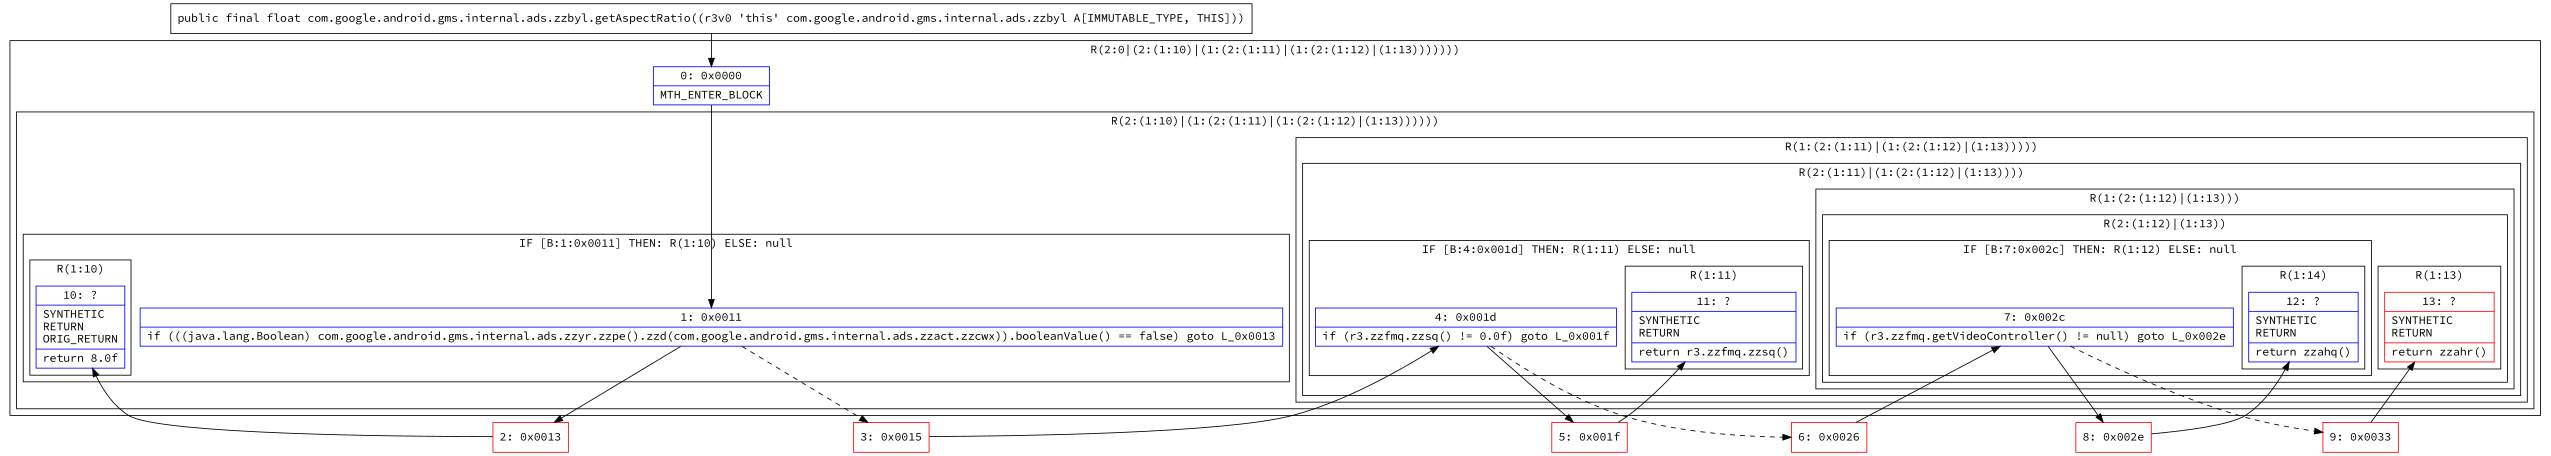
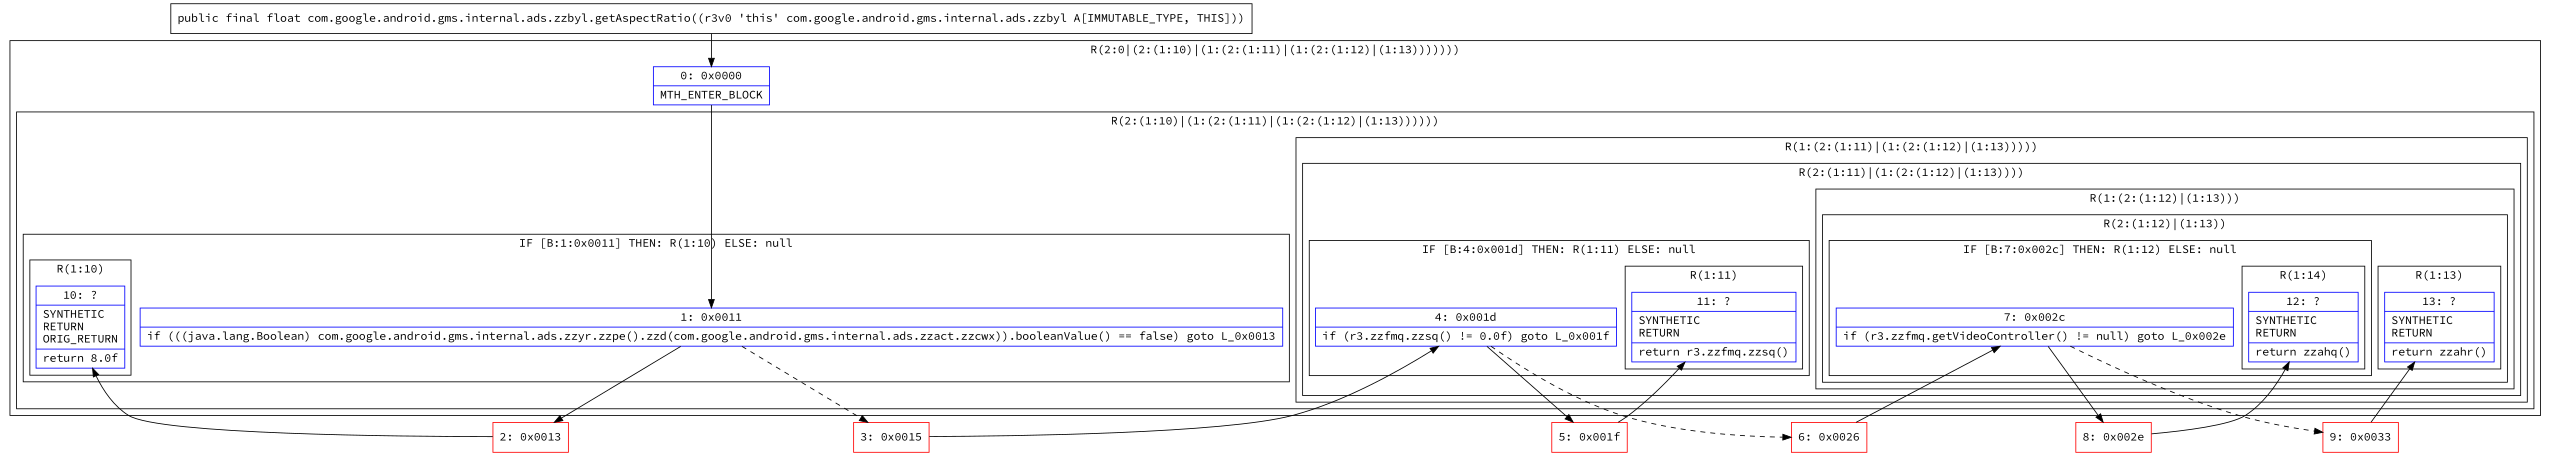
  digraph {
    fontname="Source Code Pro"
    node [color=blue fontname="Source Code Pro" shape=record]
    edge [fontname="Source Code Pro"]
    n1 [label="{10\:\ ?|SYNTHETIC\lRETURN\lORIG_RETURN\l|return 8.0f\l}"]
    n2 [label="{1\:\ 0x0011|if (((java.lang.Boolean) com.google.android.gms.internal.ads.zzyr.zzpe().zzd(com.google.android.gms.internal.ads.zzact.zzcwx)).booleanValue() == false) goto L_0x0013\l}"]
    n3 [label="{11\:\ ?|SYNTHETIC\lRETURN\l|return r3.zzfmq.zzsq()\l}"]
    n4 [label="{4\:\ 0x001d|if (r3.zzfmq.zzsq() != 0.0f) goto L_0x001f\l}"]
    n5 [label="{12\:\ ?|SYNTHETIC\lRETURN\l|return zzahq()\l}"]
    n6 [label="{7\:\ 0x002c|if (r3.zzfmq.getVideoController() != null) goto L_0x002e\l}"]
-   n7 [color=red label="{13\:\ ?|SYNTHETIC\lRETURN\l|return zzahr()\l}"]
+   n7 [label="{13\:\ ?|SYNTHETIC\lRETURN\l|return zzahr()\l}"]
    n8 [label="{0\:\ 0x0000|MTH_ENTER_BLOCK\l}"]
    n9 [color=red label="{2\:\ 0x0013}"]
    n10 [color=red label="{3\:\ 0x0015}"]
    n11 [color=red label="{5\:\ 0x001f}"]
    n12 [color=red label="{6\:\ 0x0026}"]
    n13 [color=red label="{8\:\ 0x002e}"]
    n14 [color=red label="{9\:\ 0x0033}"]
    n15 [label="{public final float com.google.android.gms.internal.ads.zzbyl.getAspectRatio((r3v0 'this' com.google.android.gms.internal.ads.zzbyl A[IMMUTABLE_TYPE, THIS])) }" color=""]
    subgraph cluster_1 {
      label="R(2:0|(2:(1:10)|(1:(2:(1:11)|(1:(2:(1:12)|(1:13)))))))"
      n8
      subgraph cluster_2 {
        label="R(2:(1:10)|(1:(2:(1:11)|(1:(2:(1:12)|(1:13))))))"
        subgraph cluster_3 {
          label="IF [B:1:0x0011] THEN: R(1:10) ELSE: null"
          n2
          subgraph cluster_4 {
            label="R(1:10)"
            n1
          }
        }
        subgraph cluster_5 {
          label="R(1:(2:(1:11)|(1:(2:(1:12)|(1:13)))))"
          subgraph cluster_6 {
            label="R(2:(1:11)|(1:(2:(1:12)|(1:13))))"
            subgraph cluster_7 {
              label="IF [B:4:0x001d] THEN: R(1:11) ELSE: null"
              n4
              subgraph cluster_8 {
                label="R(1:11)"
                n3
              }
            }
            subgraph cluster_9 {
              label="R(1:(2:(1:12)|(1:13)))"
              subgraph cluster_10 {
                label="R(2:(1:12)|(1:13))"
                subgraph cluster_11 {
                  label="IF [B:7:0x002c] THEN: R(1:12) ELSE: null"
                  n6
                  subgraph cluster_12 {
                    label="R(1:14)"
                    n5
                  }
                }
                subgraph cluster_13 {
                  label="R(1:13)"
                  n7
                }
              }
            }
          }
        }
      }
    }
    n2 -> n9
    n2 -> n10 [style=dashed]
    n4 -> n11
    n4 -> n12 [style=dashed]
    n6 -> n13
    n6 -> n14 [style=dashed]
    n8 -> n2
    n9 -> n1
    n10 -> n4
    n11 -> n3
    n12 -> n6
    n13 -> n5
    n14 -> n7
    n15 -> n8
  }
